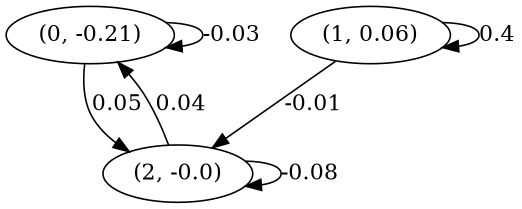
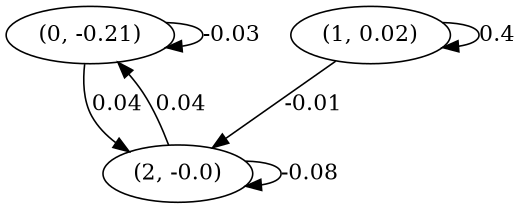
  digraph {
    n1 [label="(0, -0.21)"]
    n2 [label="(2, -0.0)"]
-   n3 [label="(1, 0.06)"]
+   n3 [label="(1, 0.02)"]
    n1 -> n1 [label=-0.03]
-   n1 -> n2 [label=0.05]
+   n1 -> n2 [label=0.04]
    n2 -> n1 [label=0.04]
    n2 -> n2 [label=-0.08]
    n3 -> n2 [label=-0.01]
    n3 -> n3 [label=0.4]
  }
